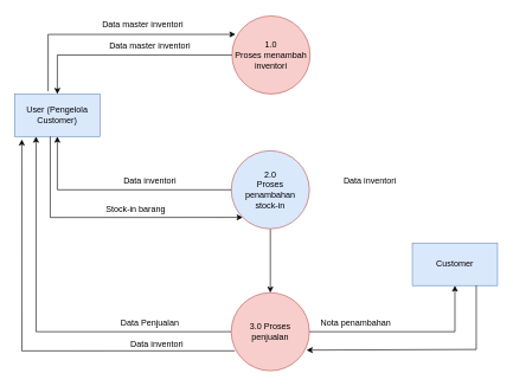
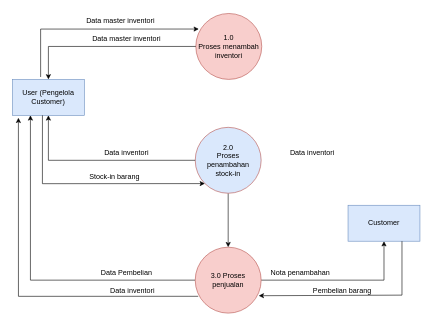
  <mxCell id="0" />
  <mxCell id="1" parent="0" />
  <mxCell id="2" value="1.0&lt;br&gt;Proses menambah inventori" style="ellipse;whiteSpace=wrap;html=1;aspect=fixed;fillColor=#f8cecc;strokeColor=#b85450;" parent="1" vertex="1"><mxGeometry x="326" y="22" width="110" height="110" as="geometry" /></mxCell>
  <mxCell id="3" style="edgeStyle=orthogonalEdgeStyle;rounded=0;orthogonalLoop=1;jettySize=auto;html=1;" parent="1" source="4" target="7" edge="1"><mxGeometry relative="1" as="geometry" /></mxCell>
  <mxCell id="4" value="2.0 &lt;br&gt;Proses penambahan &lt;br&gt;stock-in" style="ellipse;whiteSpace=wrap;html=1;aspect=fixed;fillColor=#dae8fc;strokeColor=#b85450;" parent="1" vertex="1"><mxGeometry x="325" y="212" width="110" height="110" as="geometry" /></mxCell>
  <mxCell id="5" style="edgeStyle=orthogonalEdgeStyle;rounded=0;orthogonalLoop=1;jettySize=auto;html=1;entryX=0.5;entryY=1;entryDx=0;entryDy=0;" parent="1" source="7" target="9" edge="1"><mxGeometry relative="1" as="geometry" /></mxCell>
  <mxCell id="6" style="edgeStyle=orthogonalEdgeStyle;rounded=0;orthogonalLoop=1;jettySize=auto;html=1;entryX=0.25;entryY=1;entryDx=0;entryDy=0;" parent="1" source="7" target="8" edge="1"><mxGeometry relative="1" as="geometry" /></mxCell>
  <mxCell id="7" value="3.0 Proses penjualan" style="ellipse;whiteSpace=wrap;html=1;aspect=fixed;fillColor=#f8cecc;strokeColor=#b85450;" parent="1" vertex="1"><mxGeometry x="325" y="412" width="110" height="110" as="geometry" /></mxCell>
  <mxCell id="8" value="User (Pengelola Customer)" style="rounded=0;whiteSpace=wrap;html=1;fillColor=#dae8fc;strokeColor=#6c8ebf;" parent="1" vertex="1"><mxGeometry x="20" y="132" width="120" height="60" as="geometry" /></mxCell>
  <mxCell id="9" value="Customer" style="rounded=0;whiteSpace=wrap;html=1;fillColor=#dae8fc;strokeColor=#6c8ebf;" parent="1" vertex="1"><mxGeometry x="580" y="342" width="120" height="60" as="geometry" /></mxCell>
  <mxCell id="10" value="" style="endArrow=classic;html=1;rounded=0;exitX=0;exitY=0.5;exitDx=0;exitDy=0;entryX=0.5;entryY=0;entryDx=0;entryDy=0;" parent="1" source="2" target="8" edge="1"><mxGeometry width="50" height="50" relative="1" as="geometry"><mxPoint x="180" y="112" as="sourcePoint" /><mxPoint x="90" y="77" as="targetPoint" /><Array as="points"><mxPoint x="80" y="77" /></Array></mxGeometry></mxCell>
  <mxCell id="11" value="Data master inventori" style="text;html=1;align=center;verticalAlign=middle;resizable=0;points=[];autosize=1;strokeColor=none;fillColor=none;" parent="1" vertex="1"><mxGeometry x="140" y="50" width="140" height="30" as="geometry" /></mxCell>
  <mxCell id="12" value="" style="endArrow=classic;html=1;rounded=0;exitX=0.392;exitY=-0.067;exitDx=0;exitDy=0;exitPerimeter=0;entryX=0.045;entryY=0.236;entryDx=0;entryDy=0;entryPerimeter=0;" parent="1" source="8" target="2" edge="1"><mxGeometry width="50" height="50" relative="1" as="geometry"><mxPoint x="20" y="102" as="sourcePoint" /><mxPoint x="90" y="-28" as="targetPoint" /><Array as="points"><mxPoint x="67" y="48" /></Array></mxGeometry></mxCell>
  <mxCell id="13" value="Data master inventori" style="text;html=1;align=center;verticalAlign=middle;resizable=0;points=[];autosize=1;strokeColor=none;fillColor=none;" parent="1" vertex="1"><mxGeometry x="130" y="20" width="140" height="30" as="geometry" /></mxCell>
  <mxCell id="14" value="" style="endArrow=classic;html=1;rounded=0;exitX=0;exitY=0.5;exitDx=0;exitDy=0;entryX=0.5;entryY=1;entryDx=0;entryDy=0;" parent="1" source="4" target="8" edge="1"><mxGeometry width="50" height="50" relative="1" as="geometry"><mxPoint x="80" y="362" as="sourcePoint" /><mxPoint x="80" y="267" as="targetPoint" /><Array as="points"><mxPoint x="80" y="267" /></Array></mxGeometry></mxCell>
  <mxCell id="15" value="" style="endArrow=classic;html=1;rounded=0;entryX=0;entryY=1;entryDx=0;entryDy=0;exitX=0.417;exitY=1;exitDx=0;exitDy=0;exitPerimeter=0;" parent="1" source="8" target="4" edge="1"><mxGeometry width="50" height="50" relative="1" as="geometry"><mxPoint x="60" y="212" as="sourcePoint" /><mxPoint x="120" y="292" as="targetPoint" /><Array as="points"><mxPoint x="70" y="306" /></Array></mxGeometry></mxCell>
  <mxCell id="16" value="Data inventori" style="text;html=1;align=center;verticalAlign=middle;resizable=0;points=[];autosize=1;strokeColor=none;fillColor=none;" parent="1" vertex="1"><mxGeometry x="160" y="240" width="100" height="30" as="geometry" /></mxCell>
  <mxCell id="17" value="Stock-in barang" style="text;html=1;align=center;verticalAlign=middle;resizable=0;points=[];autosize=1;strokeColor=none;fillColor=none;" parent="1" vertex="1"><mxGeometry x="135" y="280" width="110" height="30" as="geometry" /></mxCell>
  <mxCell id="18" value="Data inventori" style="text;html=1;align=center;verticalAlign=middle;resizable=0;points=[];autosize=1;strokeColor=none;fillColor=none;" parent="1" vertex="1"><mxGeometry x="470" y="240" width="100" height="30" as="geometry" /></mxCell>
  <mxCell id="19" value="Nota penambahan" style="text;html=1;align=center;verticalAlign=middle;resizable=0;points=[];autosize=1;strokeColor=none;fillColor=none;" parent="1" vertex="1"><mxGeometry x="440" y="440" width="120" height="30" as="geometry" /></mxCell>
- <mxCell id="20" value="Data Penjualan" style="text;html=1;align=center;verticalAlign=middle;resizable=0;points=[];autosize=1;strokeColor=none;fillColor=none;" parent="1" vertex="1"><mxGeometry x="155" y="440" width="110" height="30" as="geometry" /></mxCell>
+ <mxCell id="20" value="Data Pembelian" style="text;html=1;align=center;verticalAlign=middle;resizable=0;points=[];autosize=1;strokeColor=none;fillColor=none;" parent="1" vertex="1"><mxGeometry x="155" y="440" width="110" height="30" as="geometry" /></mxCell>
  <mxCell id="21" value="" style="endArrow=classic;html=1;rounded=0;exitX=0.045;exitY=0.745;exitDx=0;exitDy=0;exitPerimeter=0;entryX=0.083;entryY=1.067;entryDx=0;entryDy=0;entryPerimeter=0;" parent="1" source="7" target="8" edge="1"><mxGeometry width="50" height="50" relative="1" as="geometry"><mxPoint x="55" y="552" as="sourcePoint" /><mxPoint x="0" y="462" as="targetPoint" /><Array as="points"><mxPoint x="30" y="494" /></Array></mxGeometry></mxCell>
  <mxCell id="22" value="Data inventori" style="text;html=1;align=center;verticalAlign=middle;resizable=0;points=[];autosize=1;strokeColor=none;fillColor=none;" parent="1" vertex="1"><mxGeometry x="170" y="470" width="100" height="30" as="geometry" /></mxCell>
  <mxCell id="23" value="" style="endArrow=classic;html=1;rounded=0;exitX=0.75;exitY=1;exitDx=0;exitDy=0;entryX=0.964;entryY=0.736;entryDx=0;entryDy=0;entryPerimeter=0;" edge="1" parent="1" source="9" target="7"><mxGeometry width="50" height="50" relative="1" as="geometry"><mxPoint x="690" y="522" as="sourcePoint" /><mxPoint x="640" y="512" as="targetPoint" /><Array as="points"><mxPoint x="670" y="492" /></Array></mxGeometry></mxCell>
+ <mxCell id="24" value="Pembelian barang" style="text;html=1;align=center;verticalAlign=middle;resizable=0;points=[];autosize=1;strokeColor=none;fillColor=none;" vertex="1" parent="1"><mxGeometry x="510" y="470" width="120" height="30" as="geometry" /></mxCell>
